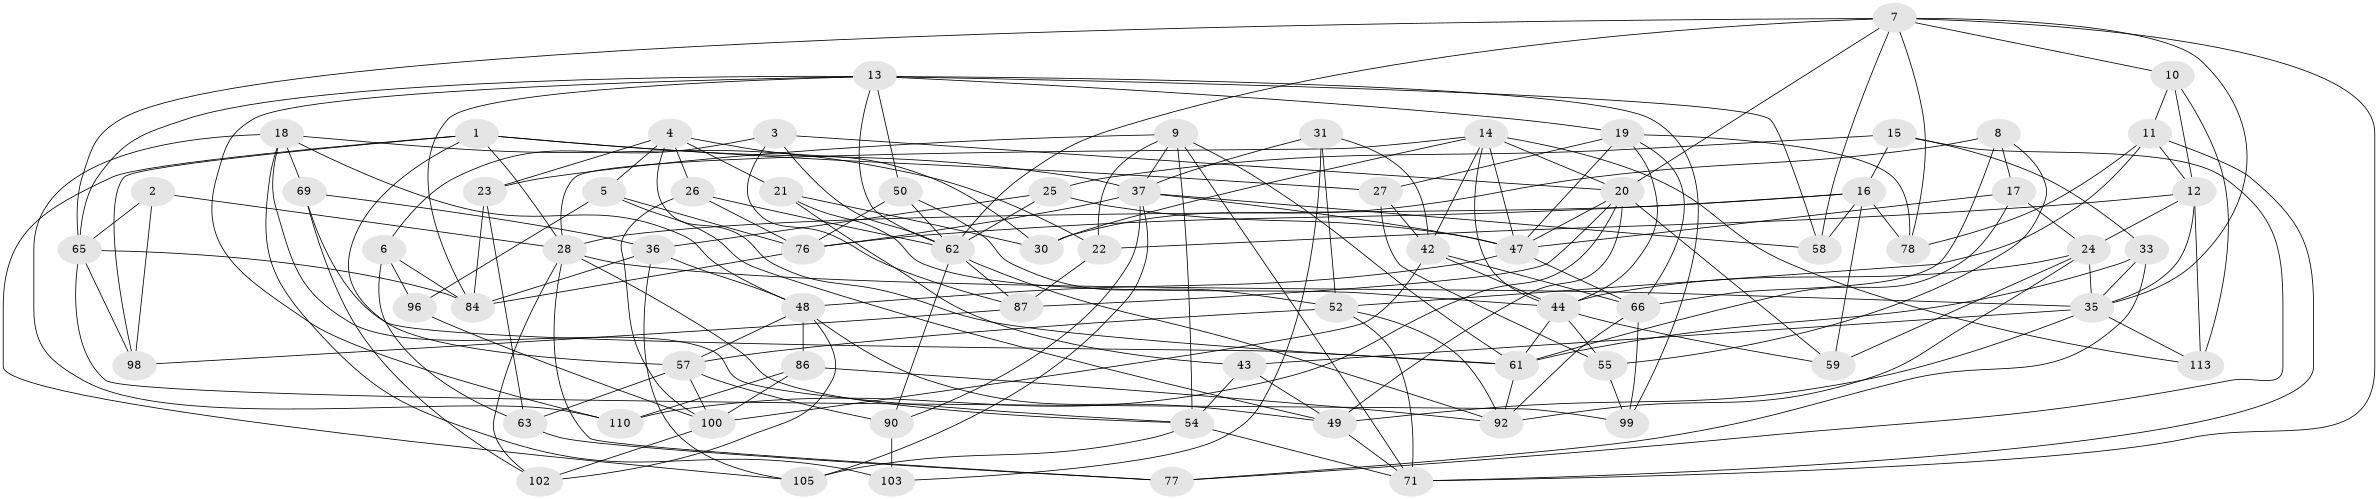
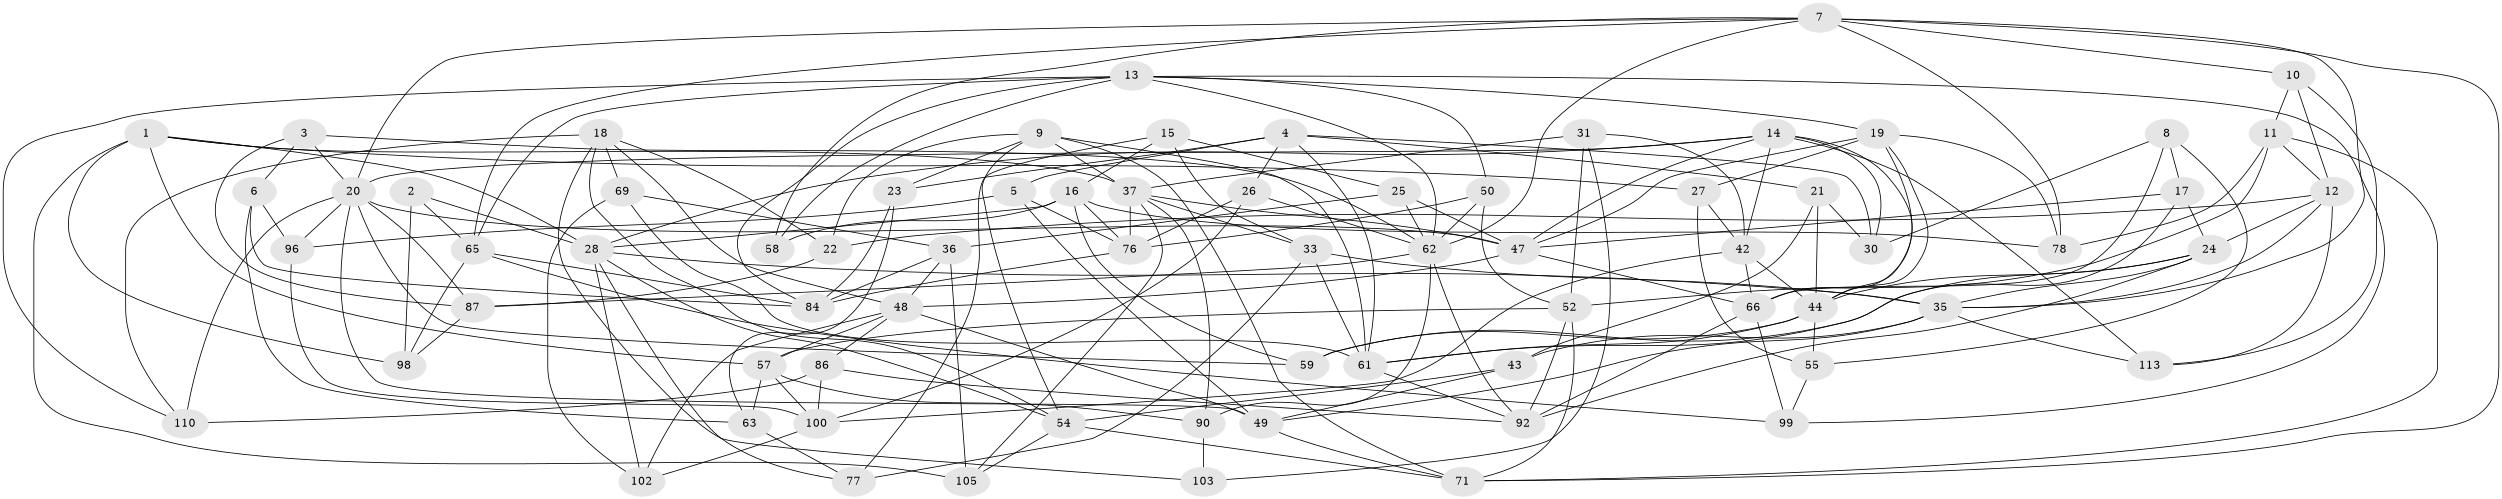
  graph {
    node [color=gray90 style=filled]
    1 [super="+119"]
    27
    28 [super="+38"]
    37 [super="+115+67"]
    57 [super="+88"]
    98
    105
    55
    42 [super="+89"]
    35 [super="+117+53"]
    54 [super="+73"]
    77
    102
    76 [super="+114"]
    58 [super="+72"]
    47 [super="+81+97"]
    90
    63
    100 [super="+106"]
    12 [super="+41"]
    22
    113
    24 [super="+75"]
    2
    65 [super="+83"]
    84 [super="+118"]
    99
    3
    6
    20 [super="+40+46"]
    62 [super="+64+70+120"]
    87 [super="+108"]
    96
    49 [super="+85"]
    110
    59
    92 [super="+116"]
    4 [super="+45"]
    5
    21
    23
    26
    30
    61 [super="+69+95"]
    44 [super="+80"]
    43
    71 [super="+79"]
    7 [super="+74+51"]
    10
    78
    11
    8
    17
    66 [super="+107"]
    9 [super="+39"]
    52 [super="+60"]
    13 [super="+121+101"]
    19 [super="+56"]
    50
    14 [super="+32"]
    48 [super="+68+104"]
    16 [super="+94"]
    15
    25
    33
    36 [super="+111"]
    18 [super="+34"]
    n68 [label=69]
    103
    86
    31
    1 -- 27
    1 -- 28
    1 -- 37
    1 -- 57
    1 -- 98
    1 -- 105
    27 -- 55
    27 -- 42
    28 -- 35
    28 -- 54
    28 -- 77
    28 -- 102
    37 -- 105
    37 -- 76
-   37 -- 58
+   37 -- 33
    37 -- 47
    37 -- 90
    57 -- 90
    57 -- 63
    57 -- 100
    55 -- 99
    42 -- 100
    42 -- 44
    42 -- 66
    35 -- 113
    35 -- 49
    35 -- 43
    54 -- 105
    54 -- 71
    76 -- 84
    47 -- 66
    47 -- 48
    90 -- 103
    63 -- 77
    100 -- 102
    12 -- 35
    12 -- 22
    12 -- 113
    12 -- 24
    22 -- 87
    24 -- 35
    24 -- 59
    24 -- 92
    24 -- 44
    2 -- 28
    2 -- 98
    2 -- 65
    65 -- 98
    65 -- 84
    65 -- 99
    3 -- 6
    3 -- 20
    3 -- 62
    3 -- 87
    6 -- 63
    6 -- 84
    6 -- 96
    20 -- 47
    20 -- 87 [weight=2]
+   20 -- 96
    20 -- 49
    20 -- 110
    20 -- 59
    62 -- 90
    62 -- 87
    62 -- 92
    87 -- 98
    96 -- 100
    49 -- 71
    4 -- 5
    4 -- 21
    4 -- 23
    4 -- 26
    4 -- 30
    4 -- 61
    5 -- 76
    5 -- 96
    5 -- 49
    21 -- 30
    21 -- 44
    21 -- 43
    23 -- 63
    23 -- 84
    26 -- 76
    26 -- 100
    26 -- 62
    61 -- 92
    44 -- 55
    44 -- 59
    44 -- 61
    43 -- 54
    43 -- 49
    7 -- 35
    7 -- 58
    7 -- 65
    7 -- 20
    7 -- 62
    7 -- 71
    7 -- 10
    7 -- 78
    10 -- 12
    10 -- 113
    10 -- 11
    11 -- 12
    11 -- 71
    11 -- 78
    11 -- 52
    8 -- 55
    8 -- 30
    8 -- 17
    8 -- 66
    17 -- 47
    17 -- 24
    17 -- 61
    66 -- 99
    66 -- 92
    9 -- 37
    9 -- 54
    9 -- 22
    9 -- 23
    9 -- 61
    9 -- 71
    52 -- 57
    52 -- 92
    52 -- 71
    13 -- 58
    13 -- 65
    13 -- 84
    13 -- 99
    13 -- 62
    13 -- 110
    13 -- 19
    13 -- 50
    19 -- 27
    19 -- 47
    19 -- 44
    19 -- 78
    19 -- 66
    50 -- 76
    50 -- 62
    50 -- 52
    14 -- 28
    14 -- 42
    14 -- 47
    14 -- 113
    14 -- 20
    14 -- 30
    14 -- 44
    48 -- 57
    48 -- 102
    48 -- 49
    48 -- 86
    16 -- 28
    16 -- 76
    16 -- 58
    16 -- 59
    16 -- 78
    15 -- 77
    15 -- 16
    15 -- 25
    15 -- 33
    25 -- 47
    25 -- 62
    25 -- 36
    33 -- 35
    33 -- 77
    33 -- 61
    36 -- 105
    36 -- 84
    36 -- 48 [weight=2]
    18 -- 54
    18 -- 22
    18 -- 110
    18 -- 48
    18 -- n68
    18 -- 103
    n68 -- 102
    n68 -- 61
    n68 -- 36
    86 -- 100
    86 -- 110
    86 -- 92
    31 -- 37
    31 -- 42
    31 -- 52
    31 -- 103
  }
